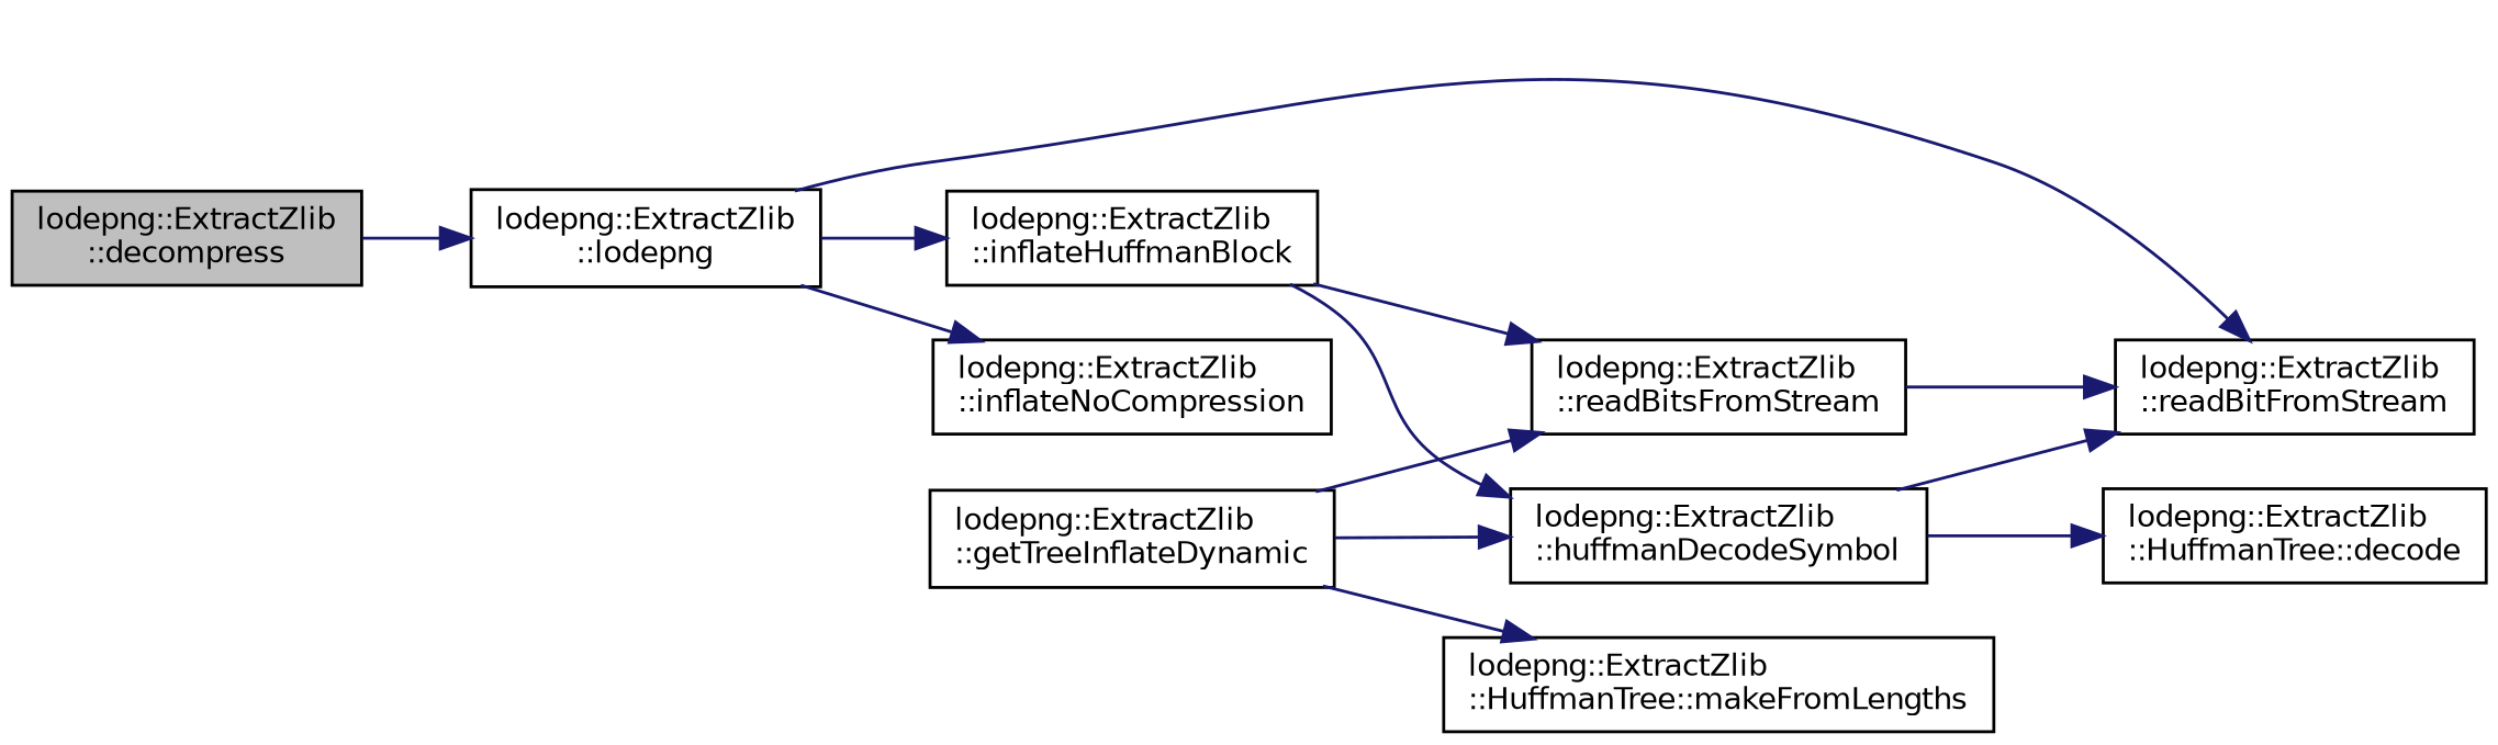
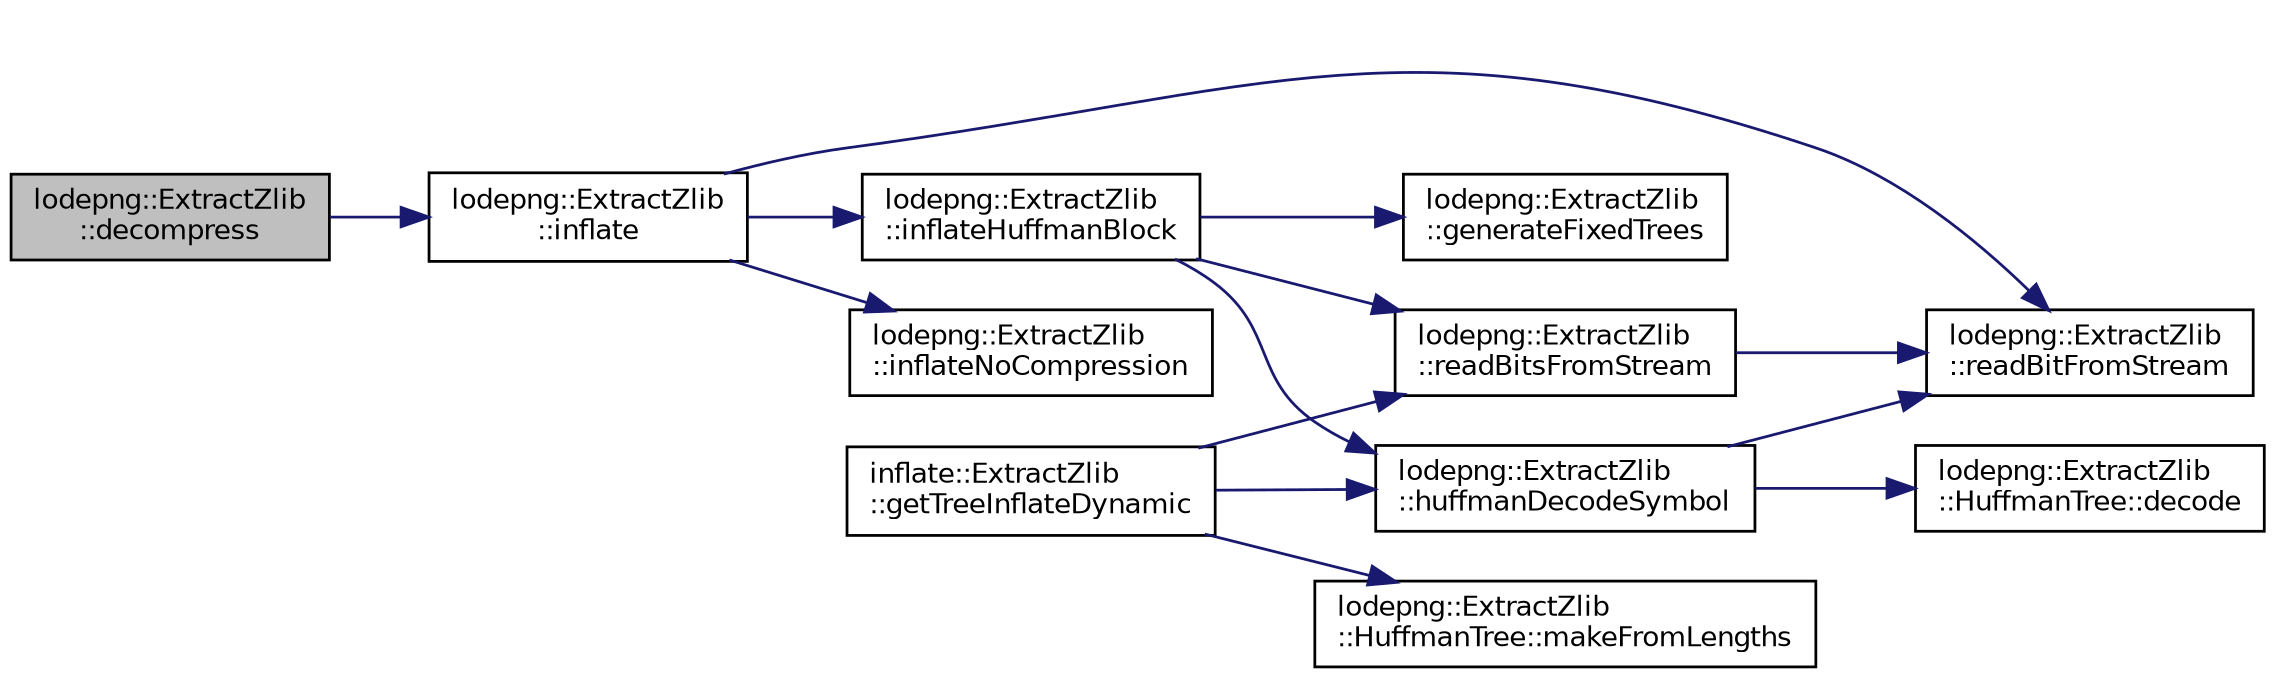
  digraph {
    rankdir=LR
    node [color=black fillcolor=white fontname=Helvetica fontsize=10 shape=record style=filled]
    edge [color=midnightblue fontname=Helvetica fontsize=10 labelfontname=Helvetica labelfontsize=10 style=solid]
    n1 [fillcolor=grey75 fontcolor=black height=0.2 label="lodepng::ExtractZlib\l::decompress" width=0.4]
-   n2 [height=0.2 label="lodepng::ExtractZlib\l::lodepng" width=0.4]
+   n2 [height=0.2 label="lodepng::ExtractZlib\l::inflate" width=0.4]
    n3 [height=0.2 label="lodepng::ExtractZlib\l::inflateHuffmanBlock" width=0.4]
    n4 [height=0.2 label="lodepng::ExtractZlib\l::readBitFromStream" width=0.4]
    n5 [height=0.2 label="lodepng::ExtractZlib\l::inflateNoCompression" width=0.4]
+   n6 [height=0.2 label="lodepng::ExtractZlib\l::generateFixedTrees" width=0.4]
    n7 [height=0.2 label="lodepng::ExtractZlib\l::huffmanDecodeSymbol" width=0.4]
    n8 [height=0.2 label="lodepng::ExtractZlib\l::readBitsFromStream" width=0.4]
-   n9 [height=0.2 label="lodepng::ExtractZlib\l::getTreeInflateDynamic" width=0.4]
+   n9 [height=0.2 label="inflate::ExtractZlib\l::getTreeInflateDynamic" width=0.4]
    n10 [height=0.2 label="lodepng::ExtractZlib\l::HuffmanTree::makeFromLengths" width=0.4]
    n11 [height=0.2 label="lodepng::ExtractZlib\l::HuffmanTree::decode" width=0.4]
    n1 -> n2
    n2 -> n3
    n2 -> n4
    n2 -> n5
+   n3 -> n6
    n3 -> n7
    n3 -> n8
    n7 -> n4
    n7 -> n11
    n8 -> n4
    n9 -> n7
    n9 -> n8
    n9 -> n10
  }
